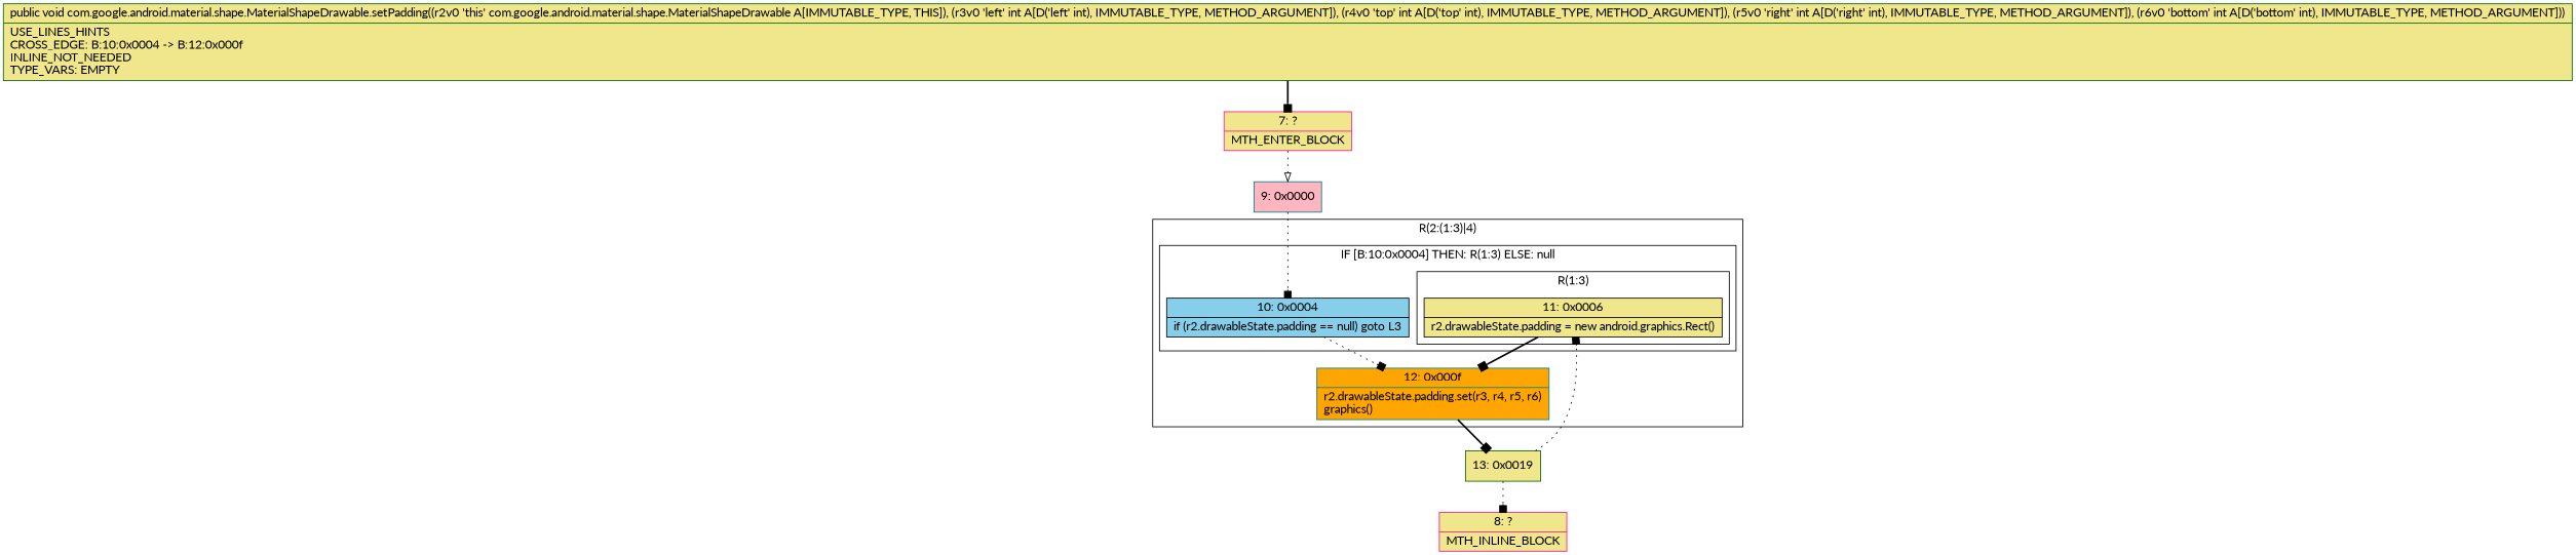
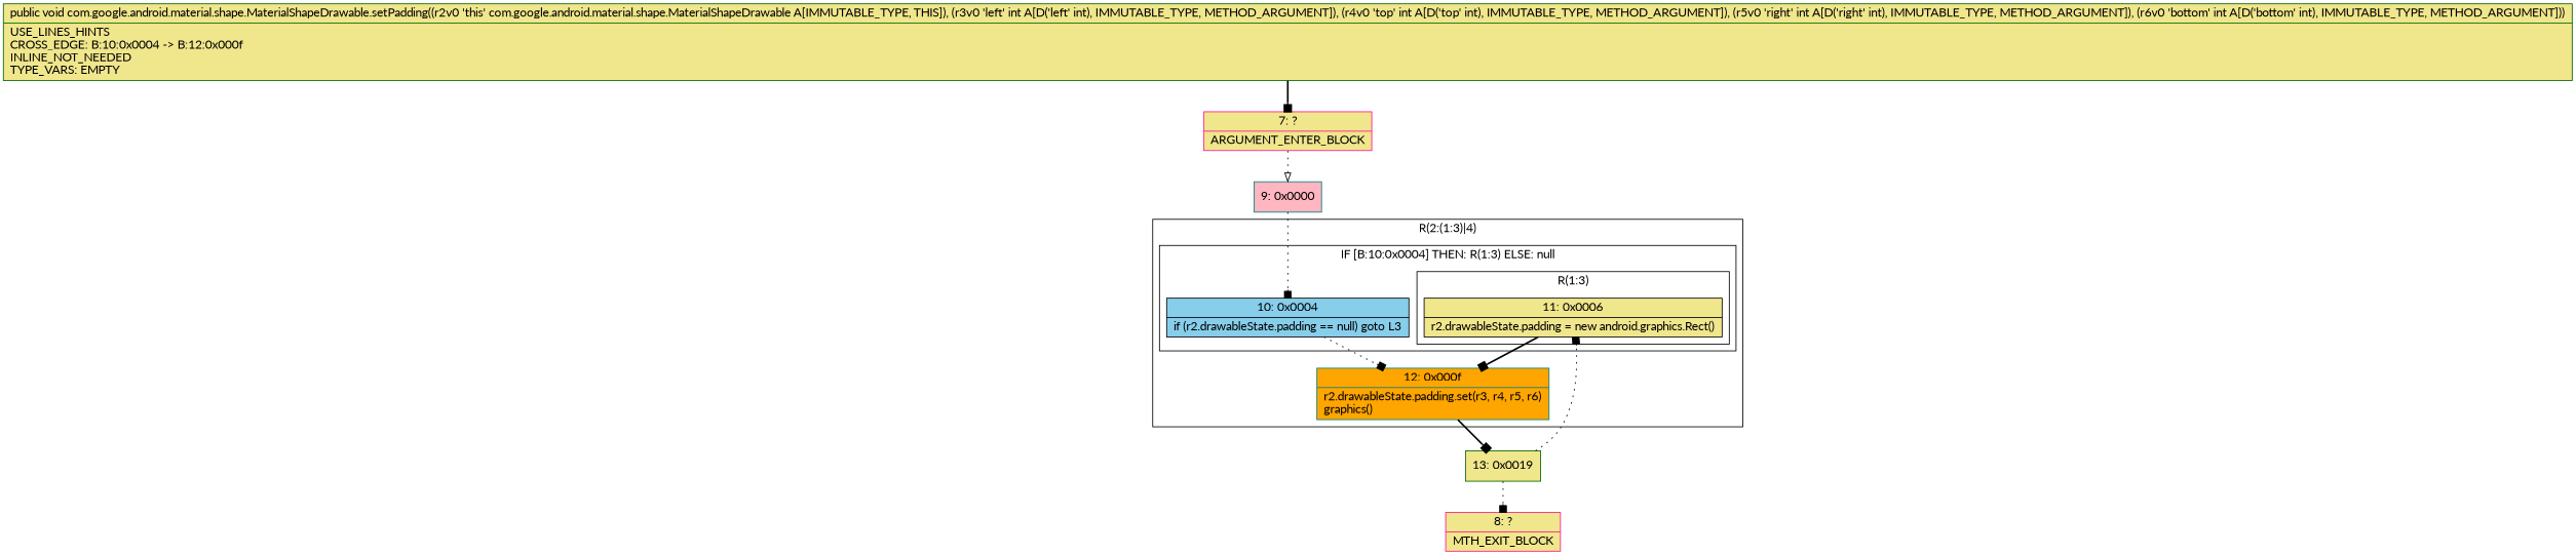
  digraph {
    fontname=Lato
    node [color=black fillcolor=khaki fontname=Lato shape=record style=filled]
    edge [arrowhead=box fontname=Lato style=dotted]
    n1 [label="{11\:\ 0x0006|r2.drawableState.padding = new android.graphics.Rect()\l}"]
    n2 [fillcolor=skyblue label="{10\:\ 0x0004|if (r2.drawableState.padding == null) goto L3\l}"]
    n3 [color=teal fillcolor=orange label="{12\:\ 0x000f|r2.drawableState.padding.set(r3, r4, r5, r6)\lgraphics()\l}"]
    n4 [color=darkgreen label="{13\:\ 0x0019}"]
-   n5 [color=deeppink label="{8\:\ ?|MTH_INLINE_BLOCK\l}"]
-   n6 [color=deeppink label="{7\:\ ?|MTH_ENTER_BLOCK\l}"]
+   n5 [color=deeppink label="{8\:\ ?|MTH_EXIT_BLOCK\l}"]
+   n6 [color=deeppink label="{7\:\ ?|ARGUMENT_ENTER_BLOCK\l}"]
    n7 [color=teal fillcolor=lightpink label="{9\:\ 0x0000}"]
    n8 [color=darkgreen label="{public void com.google.android.material.shape.MaterialShapeDrawable.setPadding((r2v0 'this' com.google.android.material.shape.MaterialShapeDrawable A[IMMUTABLE_TYPE, THIS]), (r3v0 'left' int A[D('left' int), IMMUTABLE_TYPE, METHOD_ARGUMENT]), (r4v0 'top' int A[D('top' int), IMMUTABLE_TYPE, METHOD_ARGUMENT]), (r5v0 'right' int A[D('right' int), IMMUTABLE_TYPE, METHOD_ARGUMENT]), (r6v0 'bottom' int A[D('bottom' int), IMMUTABLE_TYPE, METHOD_ARGUMENT]))  | USE_LINES_HINTS\lCROSS_EDGE: B:10:0x0004 \-\> B:12:0x000f\lINLINE_NOT_NEEDED\lTYPE_VARS: EMPTY\l}"]
    subgraph cluster_1 {
      label="R(2:(1:3)|4)"
      n3
      subgraph cluster_2 {
        label="IF [B:10:0x0004] THEN: R(1:3) ELSE: null"
        n2
        subgraph cluster_3 {
          label="R(1:3)"
          n1
        }
      }
    }
    n1 -> n3 [style=bold]
    n2 -> n3
    n3 -> n4 [style=bold]
    n4 -> n1
    n4 -> n5
    n6 -> n7 [arrowhead=onormal]
    n7 -> n2
    n8 -> n6 [style=bold]
  }
